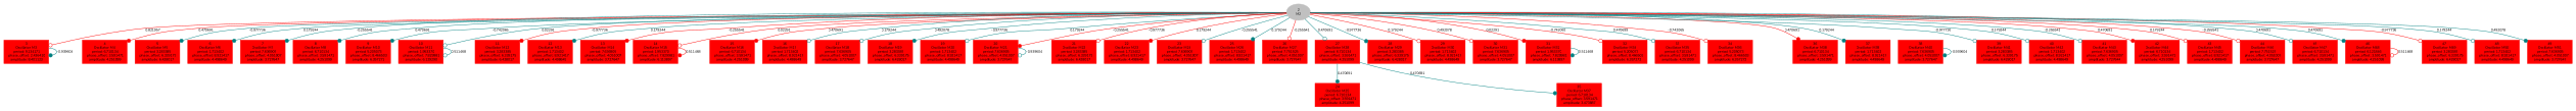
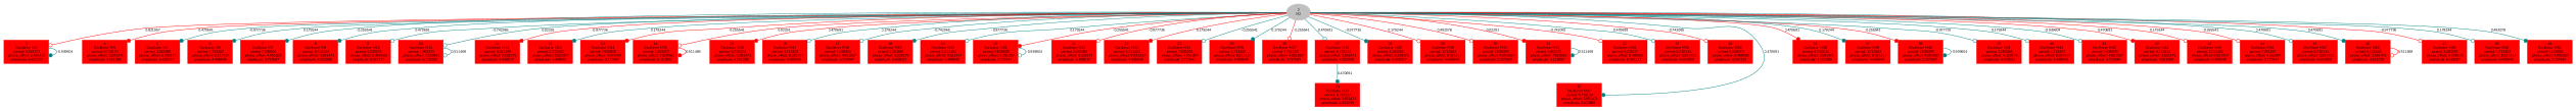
  digraph {
    fontname=Nunito
    forcelabels=true
    node [color=red fontname=Nunito fontsize=8 style=filled shape=box]
    edge [arrowhead=dot color=teal fontname=Nunito fontsize=8]
    n1 [color=grey label=<2<BR/>M2> shape=""]
    n2 [label=<3<BR />Oscillator M3<BR /> period: 9.134171<BR /> phase_offset: 2.436410<BR /> amplitude: 8.401123>]
    n3 [label=<4<BR />Oscillator M4<BR /> period: 6.710134<BR /> phase_offset: 3.591471<BR /> amplitude: 4.251099>]
    n4 [label=<5<BR />Oscillator M5<BR /> period: 3.283385<BR /> phase_offset: 6.339175<BR /> amplitude: 6.428017>]
    n5 [label=<6<BR />Oscillator M6<BR /> period: 1.713402<BR /> phase_offset: 8.921417<BR /> amplitude: 4.498649>]
    n6 [label=<7<BR />Oscillator M7<BR /> period: 7.636905<BR /> phase_offset: 4.051007<BR /> amplitude: 3.727647>]
    n7 [label=<8<BR />Oscillator M8<BR /> period: 6.710134<BR /> phase_offset: 3.591471<BR /> amplitude: 4.251099>]
    n8 [label=<9<BR />Oscillator M10<BR /> period: 5.205073<BR /> phase_offset: 8.466503<BR /> amplitude: 6.357272>]
    n9 [label=<10<BR />Oscillator M11<BR /> period: 1.953370<BR /> phase_offset: 7.829981<BR /> amplitude: 6.129290>]
    n10 [label=<11<BR />Oscillator M12<BR /> period: 3.283385<BR /> phase_offset: 6.339175<BR /> amplitude: 6.428017>]
    n11 [label=<12<BR />Oscillator M13<BR /> period: 1.713402<BR /> phase_offset: 8.921417<BR /> amplitude: 4.498649>]
    n12 [label=<13<BR />Oscillator M14<BR /> period: 7.636905<BR /> phase_offset: 4.051007<BR /> amplitude: 3.727647>]
    n13 [label=<14<BR />Oscillator M15<BR /> period: 1.953370<BR /> phase_offset: 7.829981<BR /> amplitude: 6.113897>]
    n14 [label=<15<BR />Oscillator M16<BR /> period: 6.710134<BR /> phase_offset: 3.591471<BR /> amplitude: 4.251099>]
    n15 [label=<16<BR />Oscillator M17<BR /> period: 1.713402<BR /> phase_offset: 8.921417<BR /> amplitude: 4.498649>]
    n16 [label=<17<BR />Oscillator M18<BR /> period: 7.636905<BR /> phase_offset: 4.051007<BR /> amplitude: 3.727647>]
    n17 [label=<18<BR />Oscillator M19<BR /> period: 3.283385<BR /> phase_offset: 6.339175<BR /> amplitude: 6.428017>]
    n18 [label=<19<BR />Oscillator M20<BR /> period: 1.713402<BR /> phase_offset: 8.921417<BR /> amplitude: 4.498649>]
    n19 [label=<20<BR />Oscillator M21<BR /> period: 7.636905<BR /> phase_offset: 4.051007<BR /> amplitude: 3.727647>]
    n20 [label=<21<BR />Oscillator M22<BR /> period: 3.283385<BR /> phase_offset: 6.339175<BR /> amplitude: 6.428017>]
    n21 [label=<22<BR />Oscillator M23<BR /> period: 1.713402<BR /> phase_offset: 8.921417<BR /> amplitude: 4.498649>]
    n22 [label=<23<BR />Oscillator M24<BR /> period: 7.636905<BR /> phase_offset: 4.051007<BR /> amplitude: 3.727647>]
    n23 [label=<25<BR />Oscillator M26<BR /> period: 1.713402<BR /> phase_offset: 8.921417<BR /> amplitude: 4.498649>]
    n24 [label=<26<BR />Oscillator M27<BR /> period: 7.751525<BR /> phase_offset: 4.051007<BR /> amplitude: 3.727647>]
    n25 [label=<27<BR />Oscillator M28<BR /> period: 6.710134<BR /> phase_offset: 3.591471<BR /> amplitude: 4.251099>]
    n26 [label=<28<BR />Oscillator M29<BR /> period: 3.283385<BR /> phase_offset: 6.339175<BR /> amplitude: 6.428017>]
    n27 [label=<29<BR />Oscillator M30<BR /> period: 1.713402<BR /> phase_offset: 8.921417<BR /> amplitude: 4.498649>]
    n28 [label=<30<BR />Oscillator M31<BR /> period: 7.636905<BR /> phase_offset: 4.051007<BR /> amplitude: 3.727647>]
    n29 [label=<31<BR />Oscillator M32<BR /> period: 1.953370<BR /> phase_offset: 7.829981<BR /> amplitude: 6.113897>]
    n30 [label=<32<BR />Oscillator M34<BR /> period: 5.205073<BR /> phase_offset: 8.466503<BR /> amplitude: 6.357272>]
    n31 [label=<33<BR />Oscillator M35<BR /> period: 6.710134<BR /> phase_offset: 3.591471<BR /> amplitude: 4.251099>]
    n32 [label=<34<BR />Oscillator M36<BR /> period: 5.205073<BR /> phase_offset: 8.466503<BR /> amplitude: 6.357272>]
    n33 [label=<35<BR />Oscillator M37<BR /> period: 6.710134<BR /> phase_offset: 3.591471<BR /> amplitude: 3.473887>]
    n34 [label=<36<BR />Oscillator M38<BR /> period: 6.710134<BR /> phase_offset: 3.591471<BR /> amplitude: 4.251099>]
    n35 [label=<37<BR />Oscillator M39<BR /> period: 1.713402<BR /> phase_offset: 8.921417<BR /> amplitude: 4.498649>]
    n36 [label=<38<BR />Oscillator M40<BR /> period: 7.636905<BR /> phase_offset: 4.051007<BR /> amplitude: 3.727647>]
    n37 [label=<39<BR />Oscillator M41<BR /> period: 3.283385<BR /> phase_offset: 6.339175<BR /> amplitude: 6.428017>]
    n38 [label=<40<BR />Oscillator M42<BR /> period: 1.713402<BR /> phase_offset: 8.921417<BR /> amplitude: 4.498649>]
    n39 [label=<41<BR />Oscillator M43<BR /> period: 7.636905<BR /> phase_offset: 4.051007<BR /> amplitude: 3.727644>]
    n40 [label=<42<BR />Oscillator M44<BR /> period: 6.710134<BR /> phase_offset: 3.591471<BR /> amplitude: 4.251099>]
    n41 [label=<43<BR />Oscillator M45<BR /> period: 1.713402<BR /> phase_offset: 8.921417<BR /> amplitude: 4.498649>]
    n42 [label=<44<BR />Oscillator M46<BR /> period: 7.751525<BR /> phase_offset: 4.051007<BR /> amplitude: 3.727647>]
    n43 [label=<45<BR />Oscillator M47<BR /> period: 6.710134<BR /> phase_offset: 3.591471<BR /> amplitude: 4.251099>]
    n44 [label=<46<BR />Oscillator M48<BR /> period: 6.121846<BR /> phase_offset: 3.591471<BR /> amplitude: 4.251099>]
    n45 [label=<47<BR />Oscillator M49<BR /> period: 3.283385<BR /> phase_offset: 6.339175<BR /> amplitude: 6.428017>]
    n46 [label=<48<BR />Oscillator M50<BR /> period: 1.713402<BR /> phase_offset: 8.921417<BR /> amplitude: 4.498649>]
    n47 [label=<49<BR />Oscillator M51<BR /> period: 7.636905<BR /> phase_offset: 4.051007<BR /> amplitude: 3.727647>]
    n48 [label=<24<BR />Oscillator M25<BR /> period: 6.710134<BR /> phase_offset: 3.591471<BR /> amplitude: 4.251099>]
    n1 -> n2 [arrowhead=odot color=red label="0.821957 "]
    n1 -> n3 [color=red label="0.470691 "]
    n1 -> n4 [label="-0.977736 "]
    n1 -> n5 [label="0.179244 "]
    n1 -> n6 [label="-0.255541 "]
    n1 -> n7 [label="0.470691 "]
-   n1 -> n8 [label="-0.742065 "]
+   n1 -> n8 [arrowhead=odot label="-0.742065 "]
    n1 -> n9 [arrowhead=odot label="0.02291 "]
    n1 -> n10 [color=red label="-0.977736 "]
    n1 -> n11 [label="0.179244 "]
    n1 -> n12 [color=red label="-0.255541 "]
    n1 -> n13 [arrowhead=odot color=red label="0.02291 "]
    n1 -> n14 [color=red label="0.470691 "]
    n1 -> n15 [arrowhead=odot label="0.179244 "]
-   n1 -> n16 [arrowhead=odot label="0.492078 "]
+   n1 -> n16 [arrowhead=odot label="-0.742065 "]
    n1 -> n17 [label="-0.977736 "]
    n1 -> n18 [arrowhead=odot label="0.179244 "]
    n1 -> n19 [color=red label="-0.255541 "]
    n1 -> n20 [arrowhead=odot color=red label="-0.977736 "]
    n1 -> n21 [color=red label="0.179244 "]
    n1 -> n22 [arrowhead=odot label="-0.255541 "]
    n1 -> n23 [label="0.179244 "]
    n1 -> n24 [arrowhead=odot color=red label="-0.255541 "]
    n1 -> n25 [arrowhead=odot label="0.470691 "]
    n1 -> n26 [label="-0.977736 "]
    n1 -> n27 [arrowhead=odot color=red label="0.179244 "]
    n1 -> n28 [arrowhead=odot color=red label="0.492078 "]
    n1 -> n29 [color=red label="0.02291 "]
    n1 -> n30 [arrowhead=odot color=red label="-0.742065 "]
    n1 -> n31 [arrowhead=odot label="0.470699 "]
    n1 -> n32 [arrowhead=odot color=red label="-0.742065 "]
-   n25 -> n33 [label="0.470691 "]
+   n1 -> n33 [label="0.470691 "]
    n1 -> n34 [color=red label="0.470691 "]
    n1 -> n35 [label="0.179244 "]
+   n1 -> n36 [color=red label="-0.255541 "]
    n1 -> n37 [arrowhead=odot label="-0.977736 "]
    n1 -> n38 [arrowhead=odot label="0.179244 "]
-   n1 -> n39 [arrowhead=odot label="-0.255541 "]
+   n1 -> n39 [arrowhead=odot label="-0.939604 "]
    n1 -> n40 [color=red label="0.470691 "]
    n1 -> n41 [arrowhead=odot color=red label="0.179244 "]
    n1 -> n42 [arrowhead=odot color=red label="-0.255541 "]
    n1 -> n43 [arrowhead=odot label="0.470691 "]
    n1 -> n44 [label="0.470691 "]
    n1 -> n45 [arrowhead=odot color=red label="-0.977736 "]
    n1 -> n46 [arrowhead=odot label="0.179244 "]
    n1 -> n47 [label="0.492078 "]
    n2 -> n2 [label="-0.939604 "]
    n9 -> n9 [arrowhead=odot label="0.511468 "]
    n13 -> n13 [color=red label="0.511468 "]
    n19 -> n19 [arrowhead=odot label="-0.939604 "]
    n25 -> n48 [label="0.470691 "]
    n29 -> n29 [label="0.511468 "]
    n36 -> n36 [label="-0.939604 "]
    n44 -> n44 [arrowhead=odot color=red label="0.511468 "]
  }
